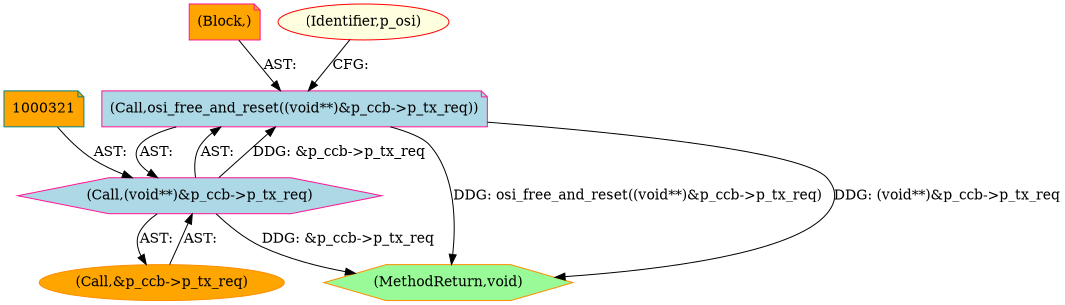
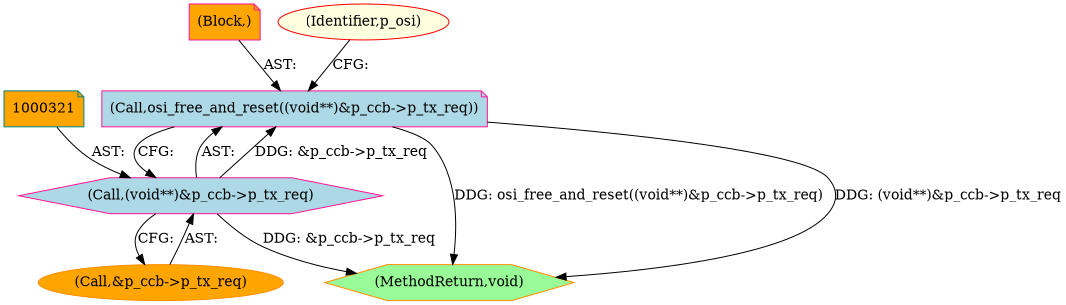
  digraph {
    node [color=deeppink fillcolor=orange shape=note style=filled]
    n1 [fillcolor=lightblue label="(Call,osi_free_and_reset((void**)&p_ccb->p_tx_req))"]
    n2 [fillcolor=lightblue label="(Call,(void**)&p_ccb->p_tx_req)" shape=hexagon]
    n3 [color=darkorange fillcolor=palegreen label="(MethodReturn,void)" shape=hexagon]
    n4 [color=darkorange label="(Call,&p_ccb->p_tx_req)" shape=ellipse]
    n5 [label="(Block,)"]
    n6 [color=red fillcolor=lightyellow label="(Identifier,p_osi)" shape=ellipse]
    1000321 [color=teal]
-   n1 -> n2 [label="AST: "]
+   n1 -> n2 [label="CFG: "]
    n1 -> n3 [label="DDG: osi_free_and_reset((void**)&p_ccb->p_tx_req)"]
    n1 -> n3 [label="DDG: (void**)&p_ccb->p_tx_req"]
    n2 -> n1 [label="AST: "]
    n2 -> n1 [label="DDG: &p_ccb->p_tx_req"]
    n2 -> n3 [label="DDG: &p_ccb->p_tx_req"]
-   n2 -> n4 [label="AST: "]
+   n2 -> n4 [label="CFG: "]
    n4 -> n2 [label="AST: "]
    n5 -> n1 [label="AST: "]
    n6 -> n1 [label="CFG: "]
    1000321 -> n2 [label="AST: "]
  }
